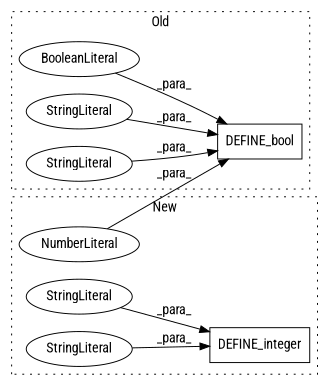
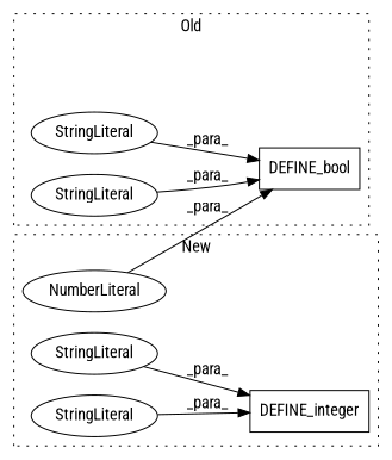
  digraph {
    fontname="Roboto Condensed"
    rankdir=LR
    node [a=45 fontname="Roboto Condensed" l=20 shape=ellipse]
    edge [fontname="Roboto Condensed"]
    n1 [a=32 l="12,1" label=DEFINE_bool s="3166,3233" shape=box]
-   n2 [a=9 l=5 label=BooleanLiteral s=3199]
    n3 [l=28 label=StringLiteral s=3205]
    n4 [label=StringLiteral s=3178]
    n5 [a=32 l="15,1" label=DEFINE_integer s="3397,3459" shape=box]
    n6 [a=34 l=1 label=NumberLiteral s=3433]
    n7 [l=24 label=StringLiteral s=3435]
    n8 [label=StringLiteral s=3412]
    subgraph cluster_1 {
      label=Old
      style=dotted
      n1
-     n2
      n3
      n4
    }
    subgraph cluster_2 {
      label=New
      style=dotted
      n5
      n6
      n7
      n8
    }
-   n2 -> n1 [label=_para_]
    n3 -> n1 [label=_para_]
    n4 -> n1 [label=_para_]
    n6 -> n1 [label=_para_]
    n7 -> n5 [label=_para_]
    n8 -> n5 [label=_para_]
  }
